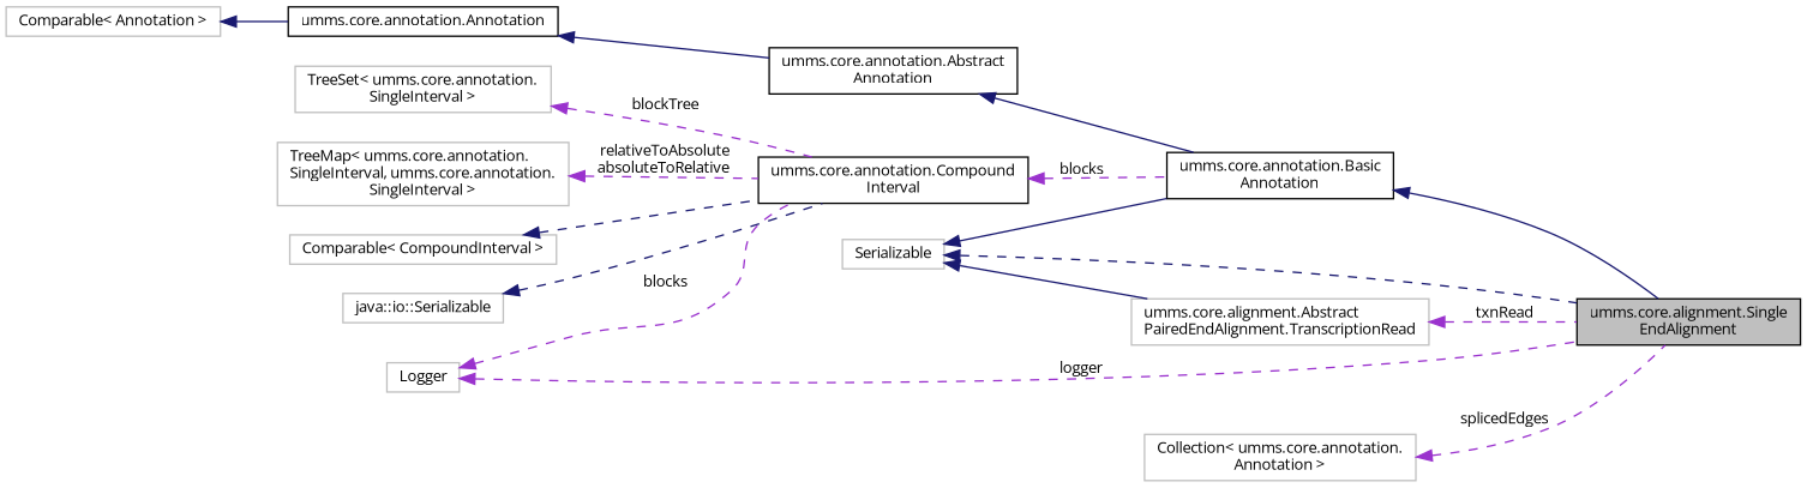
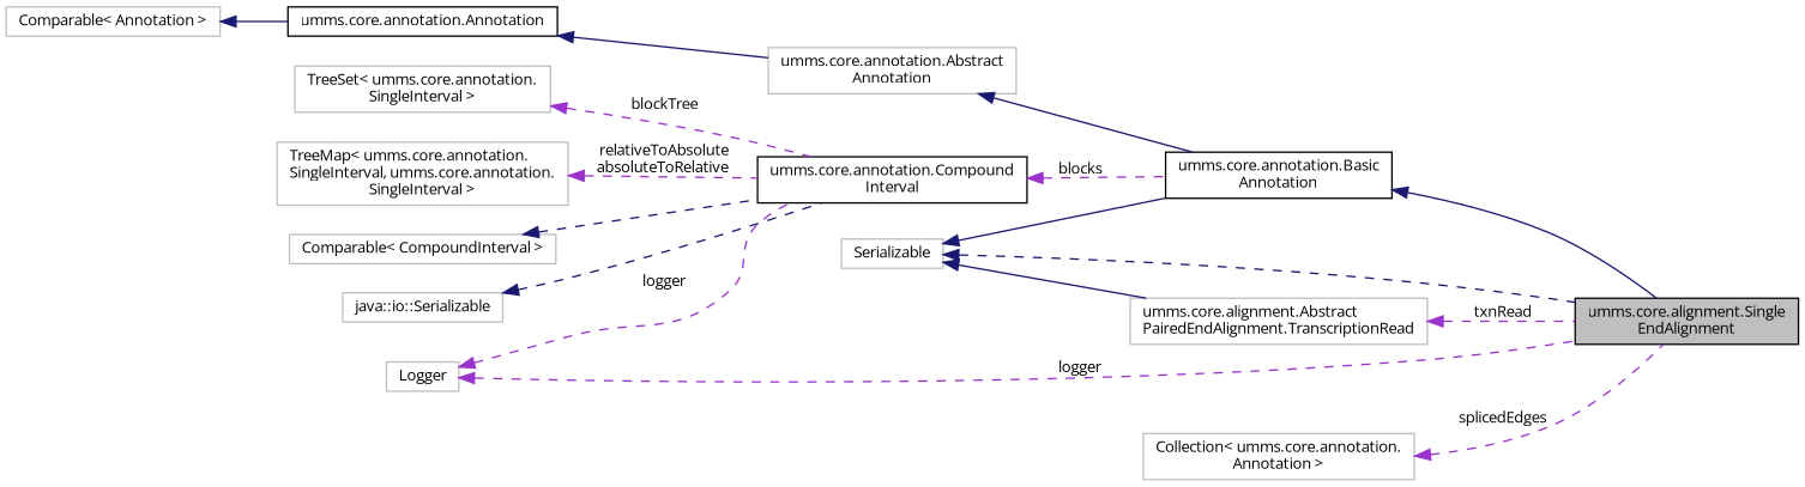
  digraph {
    fontname="Open Sans"
    rankdir=LR
    node [color=grey75 fillcolor=white fontname="Open Sans" fontsize=10 shape=record style=filled]
    edge [color=midnightblue dir=back fontname="Open Sans" fontsize=10 labelfontname=Helvetica labelfontsize=10 style=dashed]
    n1 [color=black fillcolor=grey75 fontcolor=black height=0.2 label="umms.core.alignment.Single\lEndAlignment" width=0.4]
    n2 [color=black height=0.2 label="umms.core.annotation.Basic\lAnnotation" width=0.4]
-   n3 [color=black height=0.2 label="umms.core.annotation.Abstract\lAnnotation" width=0.4]
+   n3 [height=0.2 label="umms.core.annotation.Abstract\lAnnotation" width=0.4]
    n4 [color=black height=0.2 label="umms.core.annotation.Annotation" width=0.4]
    n5 [height=0.2 label="Comparable\< Annotation \>" width=0.4]
    n6 [height=0.2 label=Serializable width=0.4]
    n7 [height=0.2 label="umms.core.alignment.Abstract\lPairedEndAlignment.TranscriptionRead" width=0.4]
    n8 [color=black height=0.2 label="umms.core.annotation.Compound\lInterval" width=0.4]
    n9 [height=0.2 label="Comparable\< CompoundInterval \>" width=0.4]
    n10 [height=0.2 label="java::io::Serializable" width=0.4]
    n11 [height=0.2 label=Logger width=0.4]
    n12 [height=0.2 label="TreeSet\< umms.core.annotation.\lSingleInterval \>" width=0.4]
    n13 [height=0.2 label="TreeMap\< umms.core.annotation.\lSingleInterval, umms.core.annotation.\lSingleInterval \>" width=0.4]
    n14 [height=0.2 label="Collection\< umms.core.annotation.\lAnnotation \>" width=0.4]
    n2 -> n1 [style=solid]
    n3 -> n2 [style=solid]
    n4 -> n3 [style=solid]
    n5 -> n4 [style=solid]
    n6 -> n1
    n6 -> n2 [style=solid]
    n6 -> n7 [style=solid]
    n7 -> n1 [color=darkorchid3 label=" txnRead"]
    n8 -> n2 [color=darkorchid3 label=" blocks"]
    n9 -> n8
    n10 -> n8
    n11 -> n1 [color=darkorchid3 label=" logger"]
-   n11 -> n8 [color=darkorchid3 label=" blocks"]
+   n11 -> n8 [color=darkorchid3 label=" logger"]
    n12 -> n8 [color=darkorchid3 label=" blockTree"]
    n13 -> n8 [color=darkorchid3 label=" relativeToAbsolute\nabsoluteToRelative"]
    n14 -> n1 [color=darkorchid3 label=" splicedEdges"]
  }
